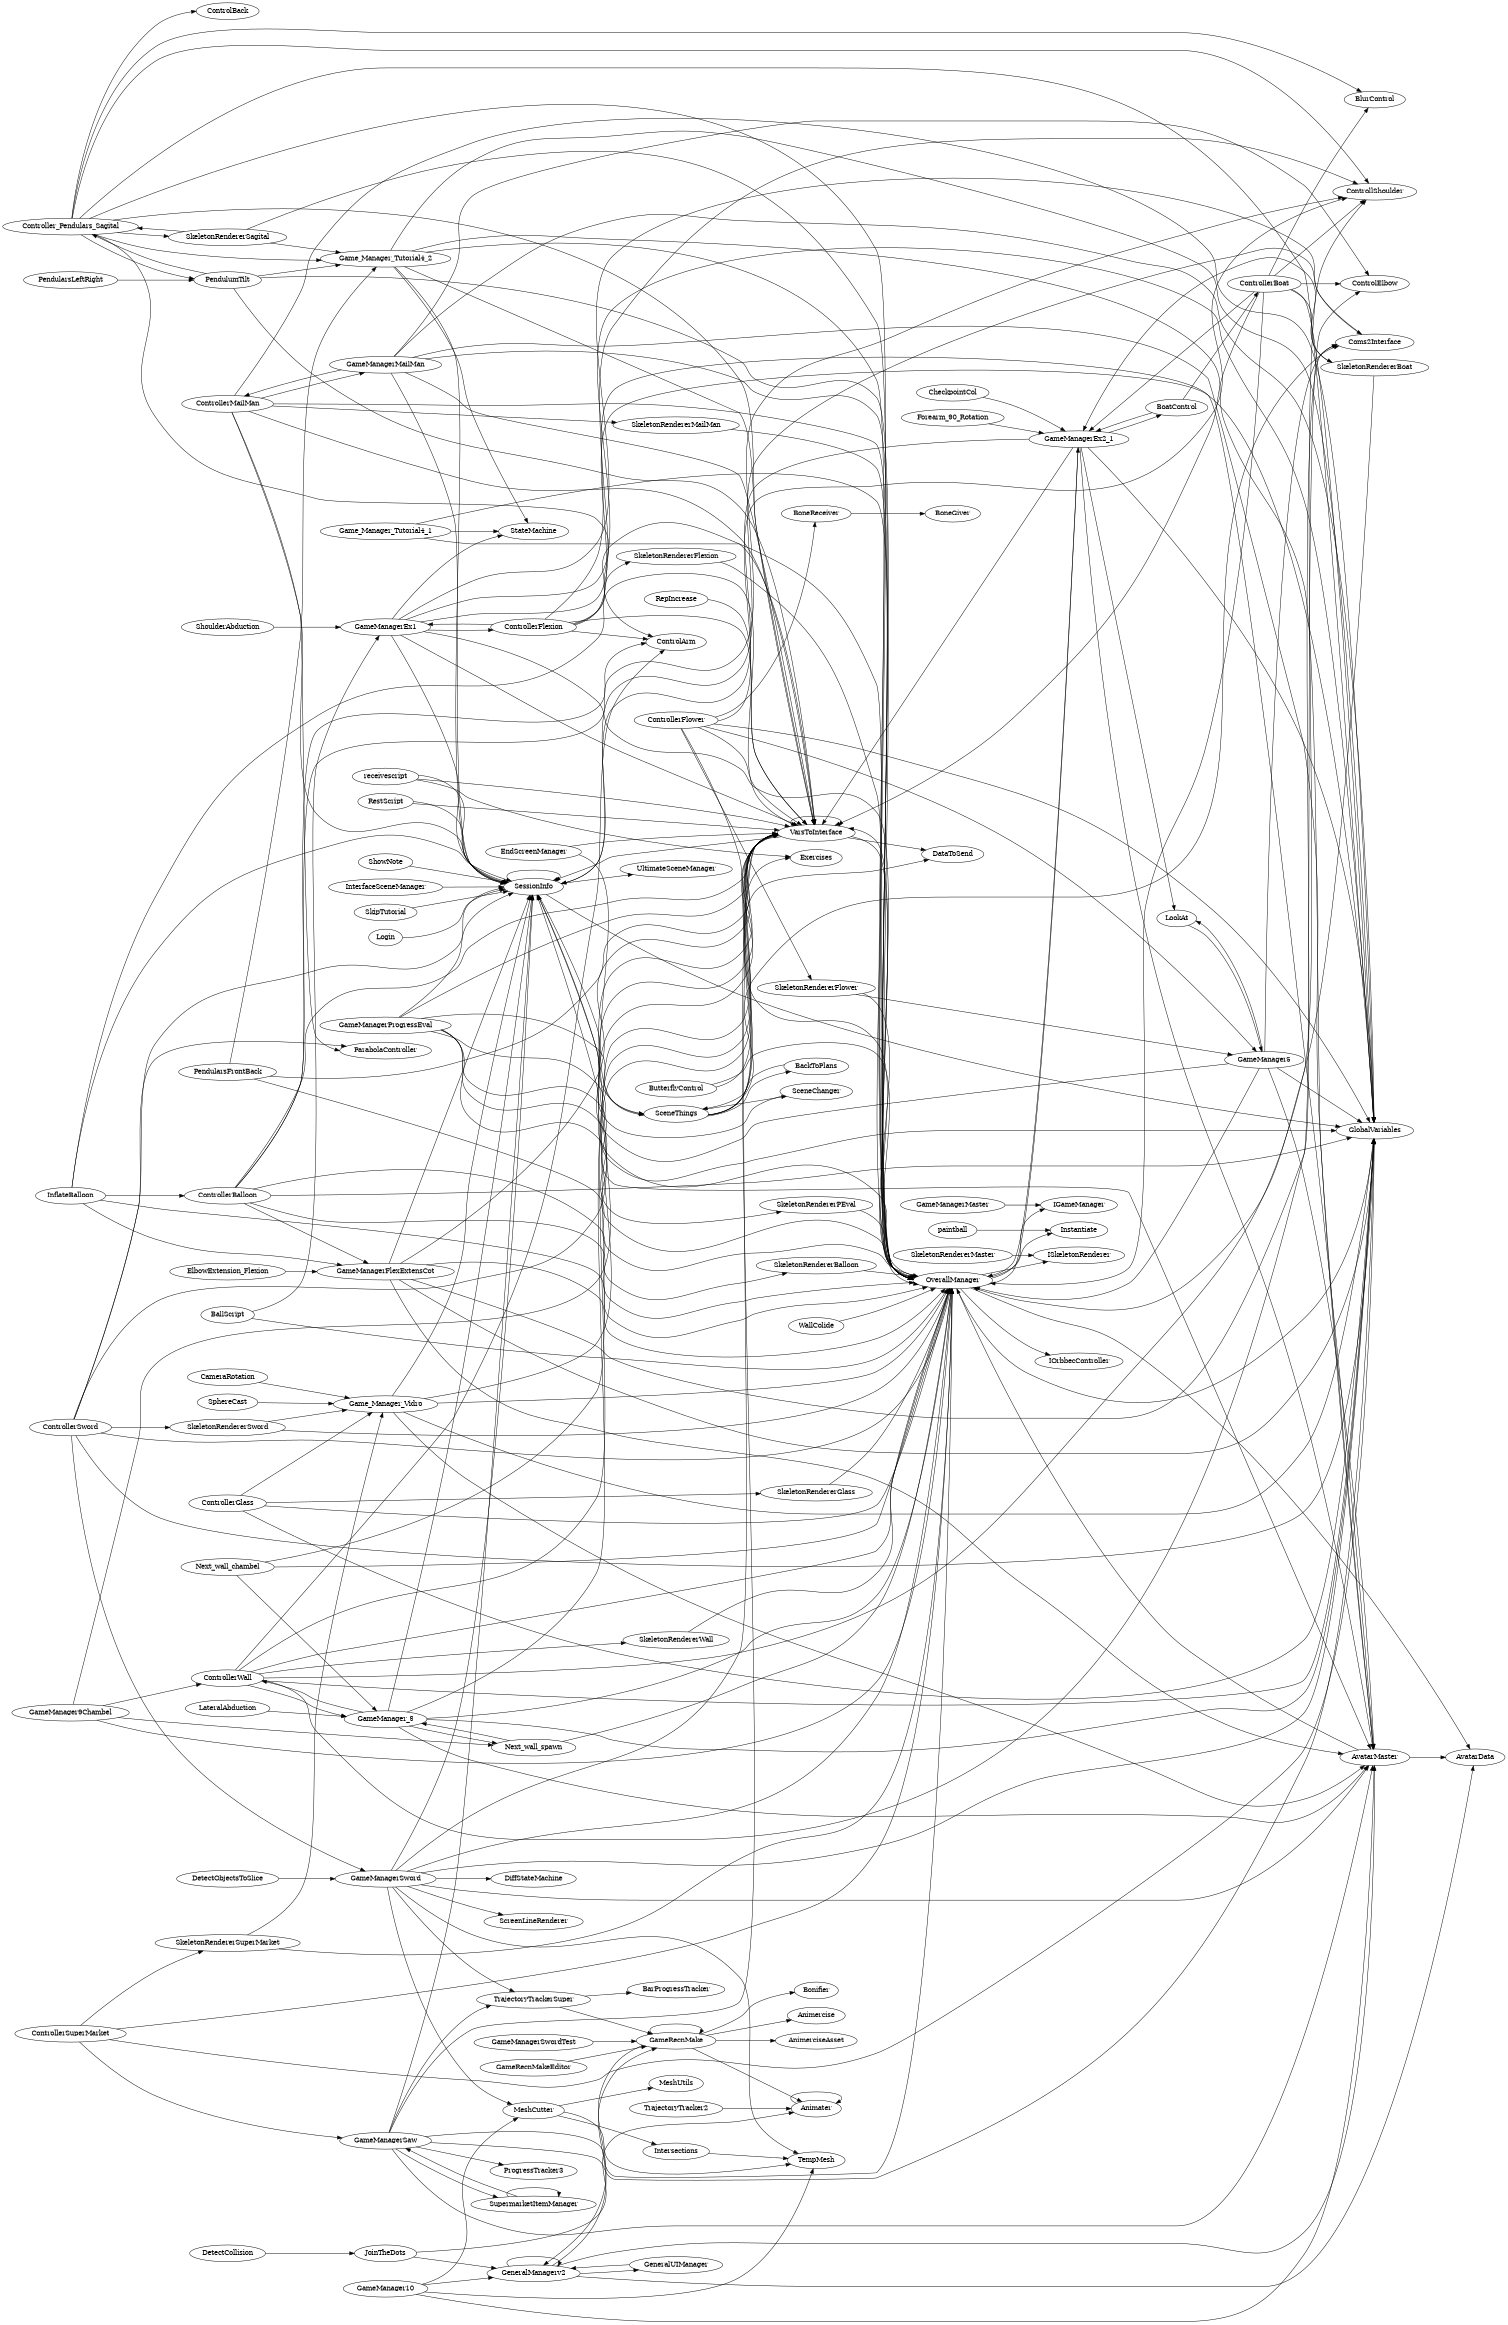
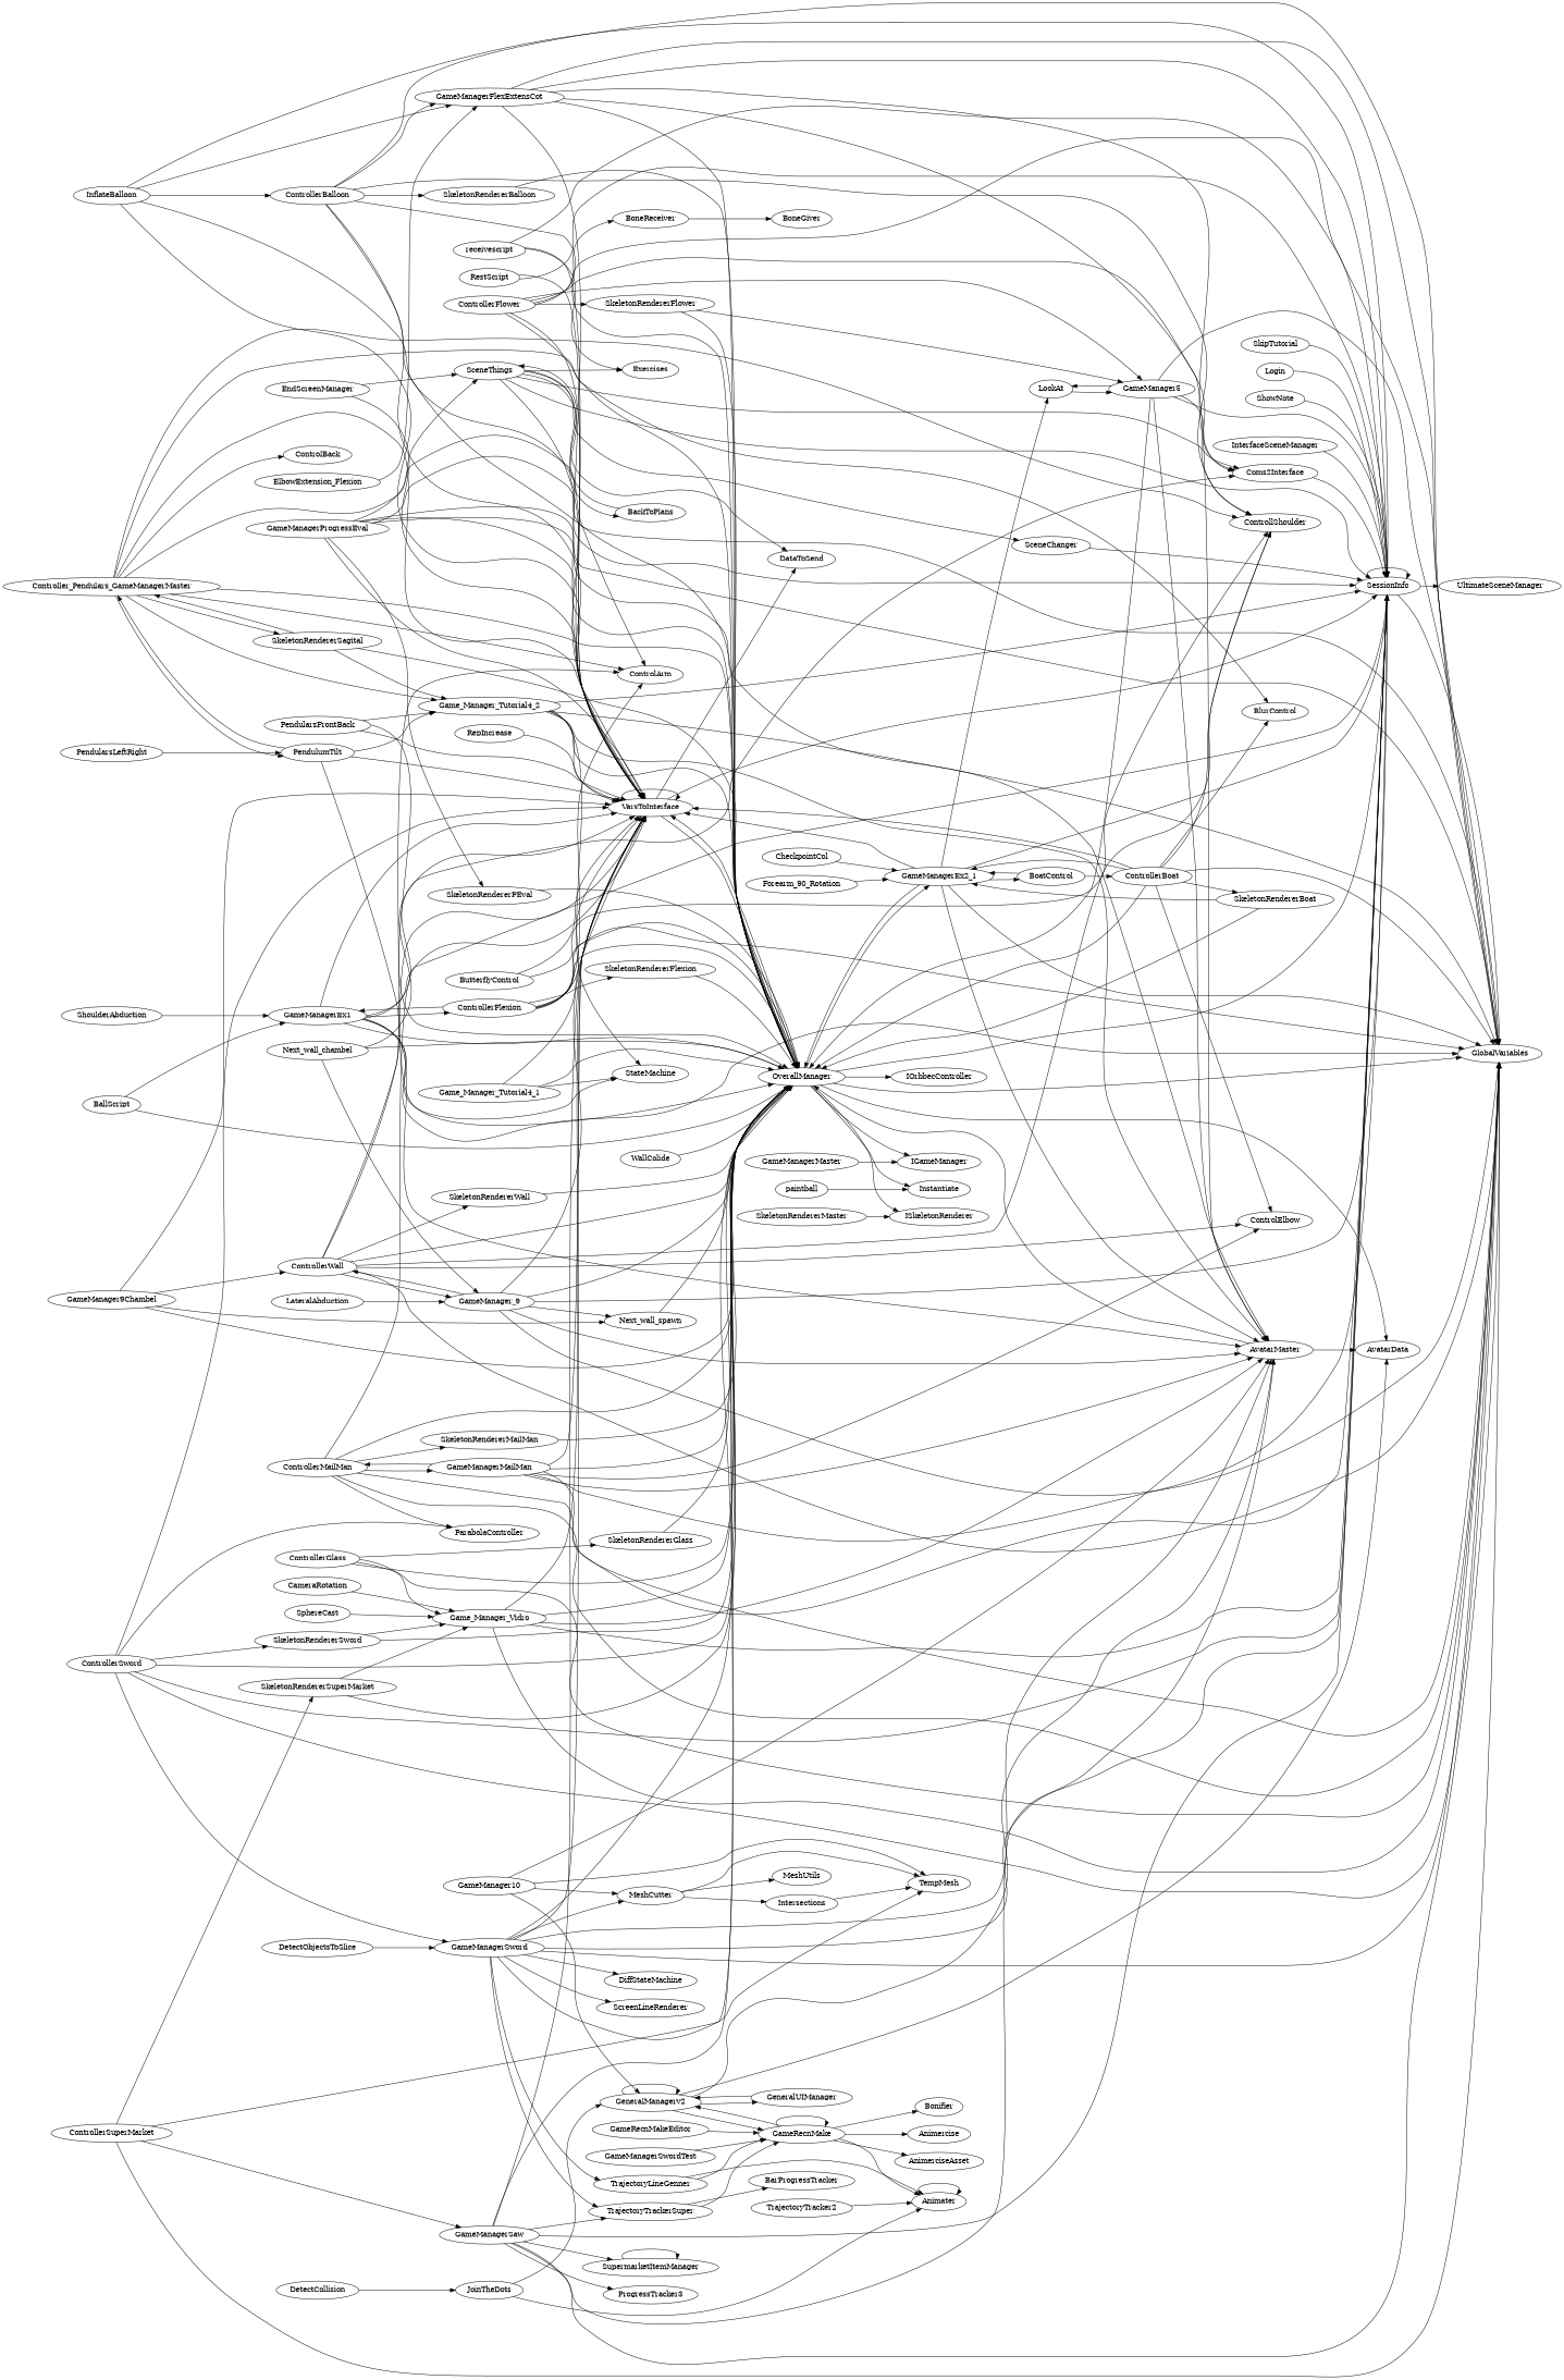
  digraph {
    rankdir=LR
    RestScript
    SessionInfo
    VarsToInterface
    GlobalVariables
    UltimateSceneManager
    OverallManager
    DataToSend
    AvatarData
    GameManagerEx2_1
    IGameManager
    Instantiate
    ISkeletonRenderer
    IOrbbecController
    LookAt
    GameManager5
    AvatarMaster
    Coms2Interface
    Game_Manager_Tutorial4_1
    StateMachine
    BoatControl
    LateralAbduction
    GameManager_9
    ControllerWall
    Next_wall_spawn
    ControlArm
    ControllShoulder
    SkeletonRendererWall
    ControlElbow
    SkeletonRendererMailMan
    ControllerBalloon
    SkeletonRendererBalloon
    GameManagerFlexExtensCot
    receivescript
    Exercises
    GameManagerProgressEval
    SkeletonRendererPEval
    SceneThings
    BackToPlans
    SceneChanger
    ControllerSuperMarket
    SkeletonRendererSuperMarket
    GameManagerSaw
    Game_Manager_Vidro
    ProgressTracker3
    SupermarketItemManager
    TrajectoryTrackerSuper
    GameRecnMake
    BarProgressTracker
    MeshCutter
    MeshUtils
    TempMesh
    Intersections
    SkeletonRendererFlexion
    GeneralManagerv2
    Animater
    Animercise
    AnimerciseAsset
    Bonifier
    GeneralUIManager
    SkeletonRendererBoat
    ControllerBoat
    GameManager10
    CameraRotation
    ControllerMailMan
    GameManagerMailMan
    ParabolaController
    PendulumTilt
-   Controller_Pendulars_Sagital
+   Controller_Pendulars_Sagital [label=Controller_Pendulars_GameManagerMaster]
    Game_Manager_Tutorial4_2
    SkeletonRendererSagital
    BlurControl
    ControlBack
    JoinTheDots
    Next_wall_chambel
    GameManagerEx1
    ControllerFlexion
    ControllerGlass
    SkeletonRendererGlass
    CheckpointCol
    DetectObjectsToSlice
    GameManagerSword
    ScreenLineRenderer
    DiffStateMachine
+   TrajectoryLineGenner
    ControllerSword
    SkeletonRendererSword
    EndScreenManager
    InterfaceSceneManager
    SkipTutorial
    PendularsLeftRight
    SkeletonRendererFlower
    RepIncrease
    GameManagerMaster
    WallColide
    ShoulderAbduction
    paintball
    Login
    Forearm_90_Rotation
    InflateBalloon
    ButterflyControl
    BoneReceiver
    BoneGiver
    BallScript
    ElbowExtension_Flexion
    ShowNote
    SkeletonRendererMaster
    GameManager9Chambel
    ControllerFlower
    SphereCast
    PendularsFrontBack
    GameManagerSwordTest
    GameRecnMakeEditor
    DetectCollision
    TrajectoryTracker2
    RestScript -> SessionInfo
    RestScript -> VarsToInterface
    SessionInfo -> SessionInfo
    SessionInfo -> GlobalVariables
    SessionInfo -> UltimateSceneManager
    VarsToInterface -> SessionInfo
    VarsToInterface -> VarsToInterface
    VarsToInterface -> OverallManager
    VarsToInterface -> DataToSend
    OverallManager -> SessionInfo
    OverallManager -> VarsToInterface
    OverallManager -> GlobalVariables
    OverallManager -> AvatarData
    OverallManager -> GameManagerEx2_1
    OverallManager -> IGameManager
    OverallManager -> Instantiate
    OverallManager -> ISkeletonRenderer
    OverallManager -> IOrbbecController
    GameManagerEx2_1 -> SessionInfo
    GameManagerEx2_1 -> VarsToInterface
    GameManagerEx2_1 -> GlobalVariables
    GameManagerEx2_1 -> OverallManager
    GameManagerEx2_1 -> LookAt
    GameManagerEx2_1 -> AvatarMaster
    GameManagerEx2_1 -> BoatControl
    LookAt -> GameManager5
    GameManager5 -> SessionInfo
    GameManager5 -> GlobalVariables
    GameManager5 -> OverallManager
    GameManager5 -> LookAt
    GameManager5 -> AvatarMaster
    GameManager5 -> Coms2Interface
    AvatarMaster -> OverallManager
    AvatarMaster -> AvatarData
    Coms2Interface -> SessionInfo
    Game_Manager_Tutorial4_1 -> VarsToInterface
    Game_Manager_Tutorial4_1 -> OverallManager
    Game_Manager_Tutorial4_1 -> StateMachine
    BoatControl -> GameManagerEx2_1
    BoatControl -> ControllerBoat
    LateralAbduction -> GameManager_9
    GameManager_9 -> SessionInfo
    GameManager_9 -> VarsToInterface
    GameManager_9 -> GlobalVariables
    GameManager_9 -> OverallManager
    GameManager_9 -> AvatarMaster
    GameManager_9 -> ControllerWall
    GameManager_9 -> Next_wall_spawn
    ControllerWall -> VarsToInterface
    ControllerWall -> GlobalVariables
    ControllerWall -> OverallManager
    ControllerWall -> GameManager_9
    ControllerWall -> ControlArm
    ControllerWall -> ControllShoulder
    ControllerWall -> SkeletonRendererWall
    ControllerWall -> ControlElbow
    Next_wall_spawn -> OverallManager
-   Next_wall_spawn -> GameManager_9
    SkeletonRendererWall -> OverallManager
    SkeletonRendererMailMan -> OverallManager
    ControllerBalloon -> VarsToInterface
    ControllerBalloon -> GlobalVariables
    ControllerBalloon -> OverallManager
    ControllerBalloon -> ControlArm
    ControllerBalloon -> ControllShoulder
    ControllerBalloon -> SkeletonRendererBalloon
    ControllerBalloon -> GameManagerFlexExtensCot
    SkeletonRendererBalloon -> OverallManager
    GameManagerFlexExtensCot -> SessionInfo
    GameManagerFlexExtensCot -> VarsToInterface
    GameManagerFlexExtensCot -> GlobalVariables
    GameManagerFlexExtensCot -> OverallManager
    GameManagerFlexExtensCot -> AvatarMaster
    GameManagerFlexExtensCot -> Coms2Interface
    receivescript -> SessionInfo
    receivescript -> VarsToInterface
    receivescript -> Exercises
    GameManagerProgressEval -> SessionInfo
    GameManagerProgressEval -> VarsToInterface
    GameManagerProgressEval -> GlobalVariables
    GameManagerProgressEval -> OverallManager
    GameManagerProgressEval -> AvatarMaster
    GameManagerProgressEval -> SkeletonRendererPEval
    GameManagerProgressEval -> SceneThings
    SkeletonRendererPEval -> OverallManager
-   SessionInfo -> SceneThings
+   SceneThings -> SessionInfo
    SceneThings -> VarsToInterface
    SceneThings -> DataToSend
    SceneThings -> Coms2Interface
    SceneThings -> Exercises
    SceneThings -> BackToPlans
    SceneThings -> SceneChanger
    BackToPlans -> SceneThings
    SceneChanger -> SessionInfo
    ControllerSuperMarket -> GlobalVariables
    ControllerSuperMarket -> OverallManager
    ControllerSuperMarket -> SkeletonRendererSuperMarket
    ControllerSuperMarket -> GameManagerSaw
    SkeletonRendererSuperMarket -> OverallManager
    SkeletonRendererSuperMarket -> Game_Manager_Vidro
    GameManagerSaw -> SessionInfo
    GameManagerSaw -> VarsToInterface
    GameManagerSaw -> GlobalVariables
    GameManagerSaw -> OverallManager
    GameManagerSaw -> AvatarMaster
    GameManagerSaw -> ProgressTracker3
    GameManagerSaw -> SupermarketItemManager
    GameManagerSaw -> TrajectoryTrackerSuper
    Game_Manager_Vidro -> SessionInfo
    Game_Manager_Vidro -> VarsToInterface
    Game_Manager_Vidro -> GlobalVariables
    Game_Manager_Vidro -> OverallManager
    Game_Manager_Vidro -> AvatarMaster
-   SupermarketItemManager -> GameManagerSaw
    SupermarketItemManager -> SupermarketItemManager
    TrajectoryTrackerSuper -> GameRecnMake
    TrajectoryTrackerSuper -> BarProgressTracker
    GameRecnMake -> GameRecnMake
    GameRecnMake -> GeneralManagerv2
    GameRecnMake -> Animater
    GameRecnMake -> Animercise
    GameRecnMake -> AnimerciseAsset
    GameRecnMake -> Bonifier
    MeshCutter -> MeshUtils
    MeshCutter -> TempMesh
    MeshCutter -> Intersections
    Intersections -> TempMesh
    SkeletonRendererFlexion -> OverallManager
    GeneralManagerv2 -> AvatarData
    GeneralManagerv2 -> AvatarMaster
    GeneralManagerv2 -> GameRecnMake
    GeneralManagerv2 -> GeneralManagerv2
    GeneralManagerv2 -> GeneralUIManager
    Animater -> Animater
    GeneralUIManager -> GeneralManagerv2
    SkeletonRendererBoat -> OverallManager
    SkeletonRendererBoat -> GameManagerEx2_1
    ControllerBoat -> VarsToInterface
    ControllerBoat -> GlobalVariables
    ControllerBoat -> OverallManager
    ControllerBoat -> GameManagerEx2_1
    ControllerBoat -> ControllShoulder
    ControllerBoat -> ControlElbow
    ControllerBoat -> SkeletonRendererBoat
    ControllerBoat -> BlurControl
    GameManager10 -> AvatarMaster
    GameManager10 -> MeshCutter
    GameManager10 -> TempMesh
    GameManager10 -> GeneralManagerv2
    CameraRotation -> Game_Manager_Vidro
    ControllerMailMan -> SessionInfo
    ControllerMailMan -> VarsToInterface
    ControllerMailMan -> GlobalVariables
    ControllerMailMan -> OverallManager
    ControllerMailMan -> SkeletonRendererMailMan
    ControllerMailMan -> GameManagerMailMan
    ControllerMailMan -> ParabolaController
    GameManagerMailMan -> SessionInfo
    GameManagerMailMan -> VarsToInterface
    GameManagerMailMan -> GlobalVariables
    GameManagerMailMan -> OverallManager
    GameManagerMailMan -> AvatarMaster
    GameManagerMailMan -> ControlElbow
    GameManagerMailMan -> ControllerMailMan
    PendulumTilt -> VarsToInterface
    PendulumTilt -> OverallManager
    PendulumTilt -> Controller_Pendulars_Sagital
    PendulumTilt -> Game_Manager_Tutorial4_2
    Controller_Pendulars_Sagital -> VarsToInterface
    Controller_Pendulars_Sagital -> GlobalVariables
    Controller_Pendulars_Sagital -> OverallManager
    Controller_Pendulars_Sagital -> ControlArm
    Controller_Pendulars_Sagital -> ControllShoulder
    Controller_Pendulars_Sagital -> PendulumTilt
    Controller_Pendulars_Sagital -> Game_Manager_Tutorial4_2
    Controller_Pendulars_Sagital -> SkeletonRendererSagital
    Controller_Pendulars_Sagital -> BlurControl
    Controller_Pendulars_Sagital -> ControlBack
    Game_Manager_Tutorial4_2 -> SessionInfo
    Game_Manager_Tutorial4_2 -> VarsToInterface
    Game_Manager_Tutorial4_2 -> GlobalVariables
    Game_Manager_Tutorial4_2 -> OverallManager
    Game_Manager_Tutorial4_2 -> AvatarMaster
    Game_Manager_Tutorial4_2 -> StateMachine
    SkeletonRendererSagital -> OverallManager
    SkeletonRendererSagital -> Controller_Pendulars_Sagital
    SkeletonRendererSagital -> Game_Manager_Tutorial4_2
    JoinTheDots -> GeneralManagerv2
    JoinTheDots -> Animater
    Next_wall_chambel -> VarsToInterface
    Next_wall_chambel -> OverallManager
    Next_wall_chambel -> GameManager_9
    GameManagerEx1 -> SessionInfo
    GameManagerEx1 -> VarsToInterface
    GameManagerEx1 -> GlobalVariables
    GameManagerEx1 -> OverallManager
    GameManagerEx1 -> AvatarMaster
    GameManagerEx1 -> Coms2Interface
    GameManagerEx1 -> StateMachine
    GameManagerEx1 -> ControllerFlexion
    ControllerFlexion -> VarsToInterface
    ControllerFlexion -> GlobalVariables
    ControllerFlexion -> OverallManager
    ControllerFlexion -> ControlArm
    ControllerFlexion -> ControllShoulder
    ControllerFlexion -> SkeletonRendererFlexion
    ControllerFlexion -> GameManagerEx1
    ControllerGlass -> GlobalVariables
    ControllerGlass -> OverallManager
    ControllerGlass -> Game_Manager_Vidro
    ControllerGlass -> SkeletonRendererGlass
    SkeletonRendererGlass -> OverallManager
    CheckpointCol -> GameManagerEx2_1
    DetectObjectsToSlice -> GameManagerSword
    GameManagerSword -> SessionInfo
    GameManagerSword -> VarsToInterface
    GameManagerSword -> GlobalVariables
    GameManagerSword -> OverallManager
    GameManagerSword -> AvatarMaster
    GameManagerSword -> TrajectoryTrackerSuper
    GameManagerSword -> MeshCutter
    GameManagerSword -> TempMesh
    GameManagerSword -> ScreenLineRenderer
    GameManagerSword -> DiffStateMachine
+   GameManagerSword -> TrajectoryLineGenner
+   TrajectoryLineGenner -> GameRecnMake
+   TrajectoryLineGenner -> Animater
    ControllerSword -> SessionInfo
    ControllerSword -> VarsToInterface
    ControllerSword -> GlobalVariables
    ControllerSword -> OverallManager
    ControllerSword -> ParabolaController
    ControllerSword -> GameManagerSword
    ControllerSword -> SkeletonRendererSword
    SkeletonRendererSword -> OverallManager
    SkeletonRendererSword -> Game_Manager_Vidro
    EndScreenManager -> VarsToInterface
    EndScreenManager -> SceneThings
    InterfaceSceneManager -> SessionInfo
    SkipTutorial -> SessionInfo
    PendularsLeftRight -> PendulumTilt
    SkeletonRendererFlower -> OverallManager
    SkeletonRendererFlower -> GameManager5
    RepIncrease -> VarsToInterface
    GameManagerMaster -> IGameManager
    WallColide -> OverallManager
    ShoulderAbduction -> GameManagerEx1
    paintball -> Instantiate
    Login -> SessionInfo
    Forearm_90_Rotation -> GameManagerEx2_1
    InflateBalloon -> SessionInfo
    InflateBalloon -> VarsToInterface
    InflateBalloon -> OverallManager
    InflateBalloon -> ControllerBalloon
    InflateBalloon -> GameManagerFlexExtensCot
    ButterflyControl -> VarsToInterface
    ButterflyControl -> OverallManager
    BoneReceiver -> BoneGiver
    BallScript -> OverallManager
    BallScript -> GameManagerEx1
    ElbowExtension_Flexion -> GameManagerFlexExtensCot
    ShowNote -> SessionInfo
    SkeletonRendererMaster -> ISkeletonRenderer
    GameManager9Chambel -> VarsToInterface
    GameManager9Chambel -> OverallManager
    GameManager9Chambel -> ControllerWall
    GameManager9Chambel -> Next_wall_spawn
    ControllerFlower -> VarsToInterface
    ControllerFlower -> GlobalVariables
    ControllerFlower -> OverallManager
    ControllerFlower -> GameManager5
    ControllerFlower -> ControllShoulder
    ControllerFlower -> SkeletonRendererFlower
    ControllerFlower -> BoneReceiver
    SphereCast -> Game_Manager_Vidro
    PendularsFrontBack -> VarsToInterface
    PendularsFrontBack -> OverallManager
    PendularsFrontBack -> Game_Manager_Tutorial4_2
    GameManagerSwordTest -> GameRecnMake
    GameRecnMakeEditor -> GameRecnMake
    DetectCollision -> JoinTheDots
    TrajectoryTracker2 -> Animater
  }
